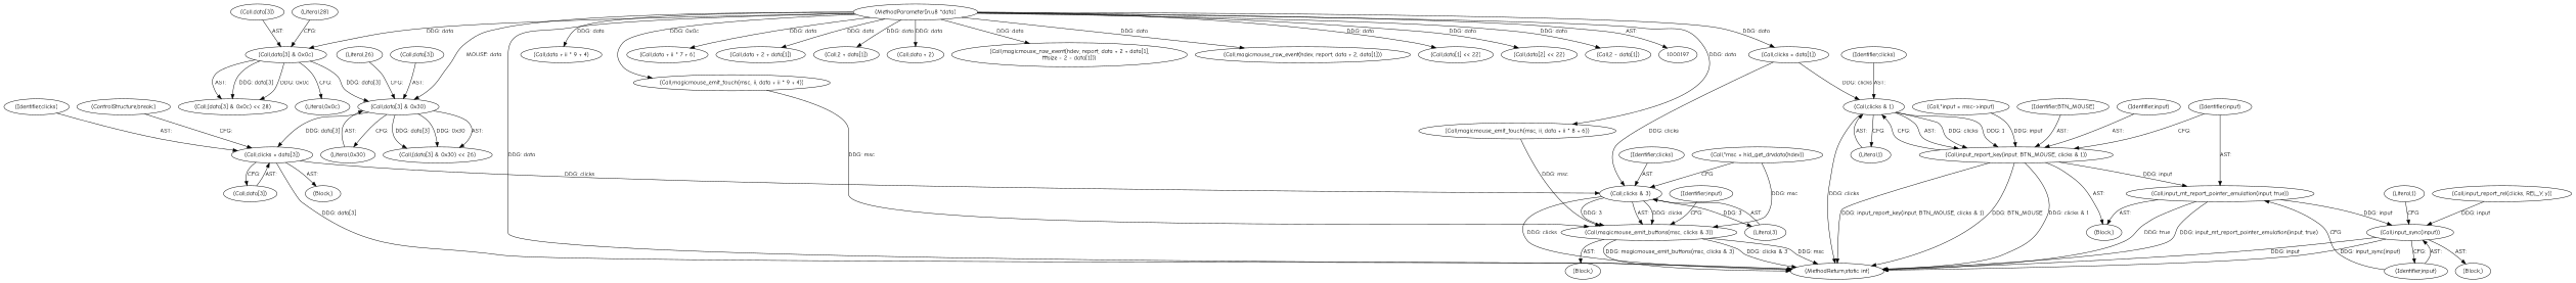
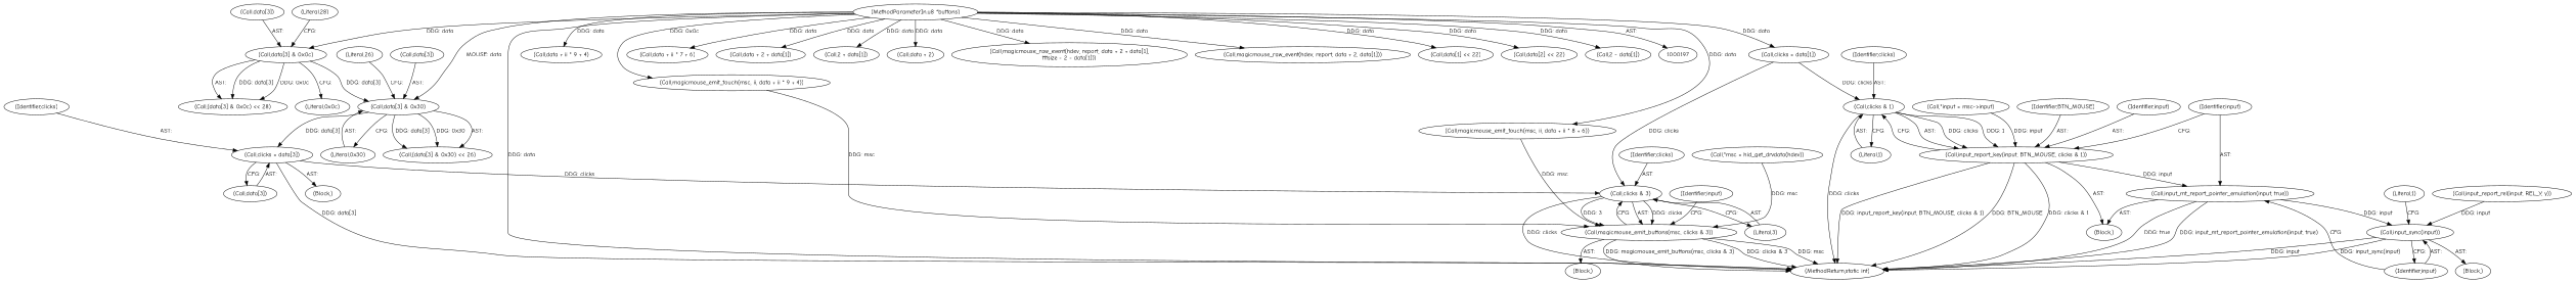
  digraph {
    fontname="Comic Neue"
    node [fontname="Comic Neue"]
    edge [fontname="Comic Neue"]
    n1 [label="(Call,clicks = data[3])"]
    n2 [label="(Call,clicks & 3)"]
    n3 [label="(Block,)"]
    n4 [label="(Call,data[3])"]
    n5 [label="(MethodReturn,static int)"]
    n6 [label="(Call,magicmouse_emit_buttons(msc, clicks & 3))"]
    n7 [label="(Literal,3)"]
    n8 [label="(Call,clicks & 1)"]
    n9 [label="(Call,input_report_key(input, BTN_MOUSE, clicks & 1))"]
    n10 [label="(Literal,1)"]
    n11 [label="(Call,data[3] & 0x30)"]
    n12 [label="(Literal,0x30)"]
    n13 [label="(Call,(data[3] & 0x30) << 26)"]
    n14 [label="(Call,data[3] & 0x0c)"]
    n15 [label="(Call,(data[3] & 0x0c) << 28)"]
    n16 [label="(Literal,0x0c)"]
-   n17 [label="(MethodParameterIn,u8 *data)"]
+   n17 [label="(MethodParameterIn,u8 *buttons)"]
    n18 [label="(Call,magicmouse_emit_touch(msc, ii, data + ii * 9 + 4))"]
    n19 [label="(Call,data + ii * 9 + 4)"]
    n20 [label="(Call,data + ii * 7 + 6)"]
    n21 [label="(Call,magicmouse_emit_touch(msc, ii, data + ii * 8 + 6))"]
    n22 [label="(Call,data + 2 + data[1])"]
    n23 [label="(Call,2 + data[1])"]
    n24 [label="(Call,data + 2)"]
    n25 [label="(Call,magicmouse_raw_event(hdev, report, data + 2 + data[1],\n\t\t\tsize - 2 - data[1]))"]
    n26 [label="(Call,clicks = data[1])"]
    n27 [label="(Call,magicmouse_raw_event(hdev, report, data + 2, data[1]))"]
    n28 [label="(Call,data[1] << 22)"]
    n29 [label="(Call,data[2] << 22)"]
    n30 [label="(Call,2 - data[1])"]
    n31 [label=1000197]
    n32 [label="(Block,)"]
    n33 [label="(Call,input_mt_report_pointer_emulation(input, true))"]
    n34 [label="(Block,)"]
    n35 [label="(Call,input_sync(input))"]
    n36 [label="(Identifier,input)"]
    n37 [label="(Block,)"]
-   n38 [label="(ControlStructure,break;)"]
    n39 [label="(Identifier,input)"]
    n40 [label="(Literal,28)"]
    n41 [label="(Call,*input = msc->input)"]
    n42 [label="(Identifier,clicks)"]
    n43 [label="(Literal,26)"]
    n44 [label="(Call,data[3])"]
    n45 [label="(Identifier,BTN_MOUSE)"]
    n46 [label="(Identifier,clicks)"]
    n47 [label="(Identifier,input)"]
    n48 [label="(Literal,1)"]
    n49 [label="(Call,data[3])"]
    n50 [label="(Identifier,input)"]
-   n51 [label="(Call,input_report_rel(clicks, REL_Y, y))"]
+   n51 [label="(Call,input_report_rel(input, REL_Y, y))"]
    n52 [label="(Call,*msc = hid_get_drvdata(hdev))"]
    n53 [label="(Identifier,clicks)"]
    n1 -> n2 [label="DDG: clicks"]
    n1 -> n3 [label="AST: "]
    n1 -> n4 [label="CFG: "]
    n1 -> n5 [label="DDG: data[3]"]
    n2 -> n5 [label="DDG: clicks"]
    n2 -> n6 [label="AST: "]
    n2 -> n6 [label="DDG: clicks"]
    n2 -> n6 [label="DDG: 3"]
-   n2 -> n7 [label="DDG: 3"]
+   n2 -> n7 [label="CFG: "]
    n4 -> n1 [label="AST: "]
-   n52 -> n2 [label="CFG: "]
+   n6 -> n2 [label="CFG: "]
    n6 -> n5 [label="DDG: clicks & 3"]
    n6 -> n5 [label="DDG: msc"]
    n6 -> n5 [label="DDG: magicmouse_emit_buttons(msc, clicks & 3)"]
    n6 -> n32 [label="AST: "]
    n7 -> n2 [label="AST: "]
    n8 -> n5 [label="DDG: clicks"]
    n8 -> n9 [label="AST: "]
    n8 -> n9 [label="DDG: clicks"]
    n8 -> n9 [label="DDG: 1"]
    n8 -> n10 [label="CFG: "]
    n9 -> n5 [label="DDG: clicks & 1"]
    n9 -> n5 [label="DDG: BTN_MOUSE"]
    n9 -> n5 [label="DDG: input_report_key(input, BTN_MOUSE, clicks & 1)"]
    n9 -> n8 [label="CFG: "]
    n9 -> n33 [label="DDG: input"]
    n9 -> n34 [label="AST: "]
    n10 -> n8 [label="AST: "]
    n11 -> n1 [label="DDG: data[3]"]
    n11 -> n12 [label="CFG: "]
    n11 -> n13 [label="AST: "]
    n11 -> n13 [label="DDG: data[3]"]
    n11 -> n13 [label="DDG: 0x30"]
    n12 -> n11 [label="AST: "]
    n14 -> n11 [label="DDG: data[3]"]
    n14 -> n15 [label="AST: "]
    n14 -> n15 [label="DDG: data[3]"]
    n14 -> n15 [label="DDG: 0x0c"]
    n14 -> n16 [label="CFG: "]
    n17 -> n5 [label="DDG: data"]
    n17 -> n11 [label="MOUSE: data"]
    n17 -> n14 [label="DDG: data"]
    n17 -> n18 [label="DDG: 0x0c"]
    n17 -> n19 [label="DDG: data"]
    n17 -> n20 [label="DDG: data"]
    n17 -> n21 [label="DDG: data"]
    n17 -> n22 [label="DDG: data"]
    n17 -> n23 [label="DDG: data"]
    n17 -> n24 [label="DDG: data"]
    n17 -> n25 [label="DDG: data"]
    n17 -> n26 [label="DDG: data"]
    n17 -> n27 [label="DDG: data"]
    n17 -> n28 [label="DDG: data"]
    n17 -> n29 [label="DDG: data"]
    n17 -> n30 [label="DDG: data"]
    n17 -> n31 [label="AST: "]
    n18 -> n6 [label="DDG: msc"]
    n21 -> n6 [label="DDG: msc"]
    n26 -> n2 [label="DDG: clicks"]
    n26 -> n8 [label="DDG: clicks"]
    n33 -> n5 [label="DDG: true"]
    n33 -> n5 [label="DDG: input_mt_report_pointer_emulation(input, true)"]
    n33 -> n34 [label="AST: "]
    n33 -> n35 [label="DDG: input"]
    n35 -> n5 [label="DDG: input"]
    n35 -> n5 [label="DDG: input_sync(input)"]
    n35 -> n36 [label="CFG: "]
    n35 -> n37 [label="AST: "]
    n36 -> n33 [label="CFG: "]
    n36 -> n35 [label="AST: "]
-   n38 -> n1 [label="CFG: "]
    n39 -> n9 [label="CFG: "]
    n39 -> n33 [label="AST: "]
    n40 -> n14 [label="CFG: "]
    n41 -> n9 [label="DDG: input"]
    n42 -> n1 [label="AST: "]
    n43 -> n11 [label="CFG: "]
    n44 -> n14 [label="AST: "]
    n45 -> n9 [label="AST: "]
    n46 -> n8 [label="AST: "]
    n47 -> n6 [label="CFG: "]
    n48 -> n35 [label="CFG: "]
    n49 -> n11 [label="AST: "]
    n50 -> n9 [label="AST: "]
    n51 -> n35 [label="DDG: input"]
    n52 -> n6 [label="DDG: msc"]
    n53 -> n2 [label="AST: "]
  }
